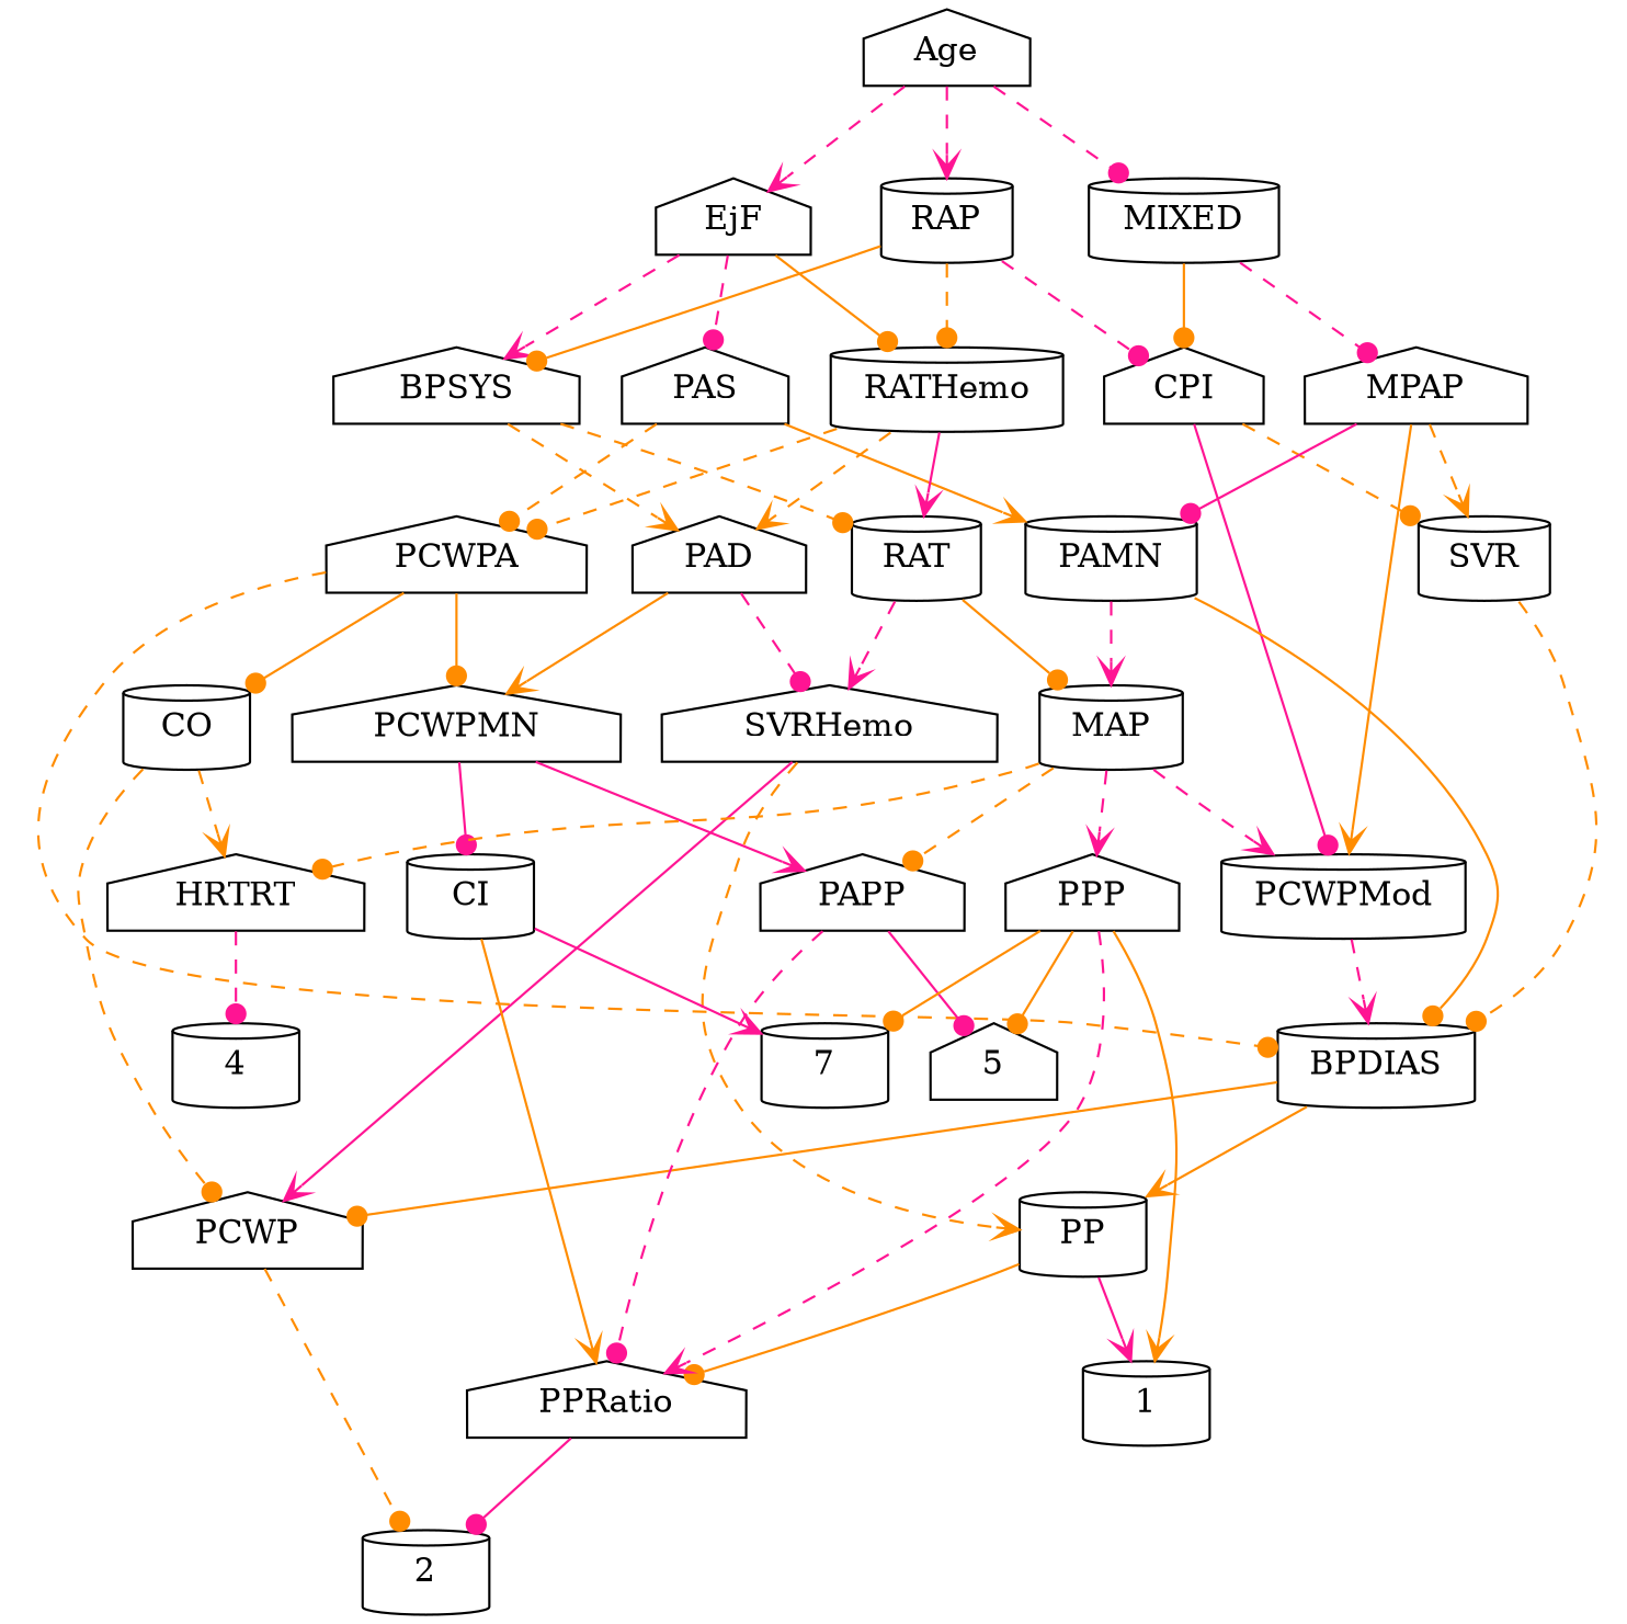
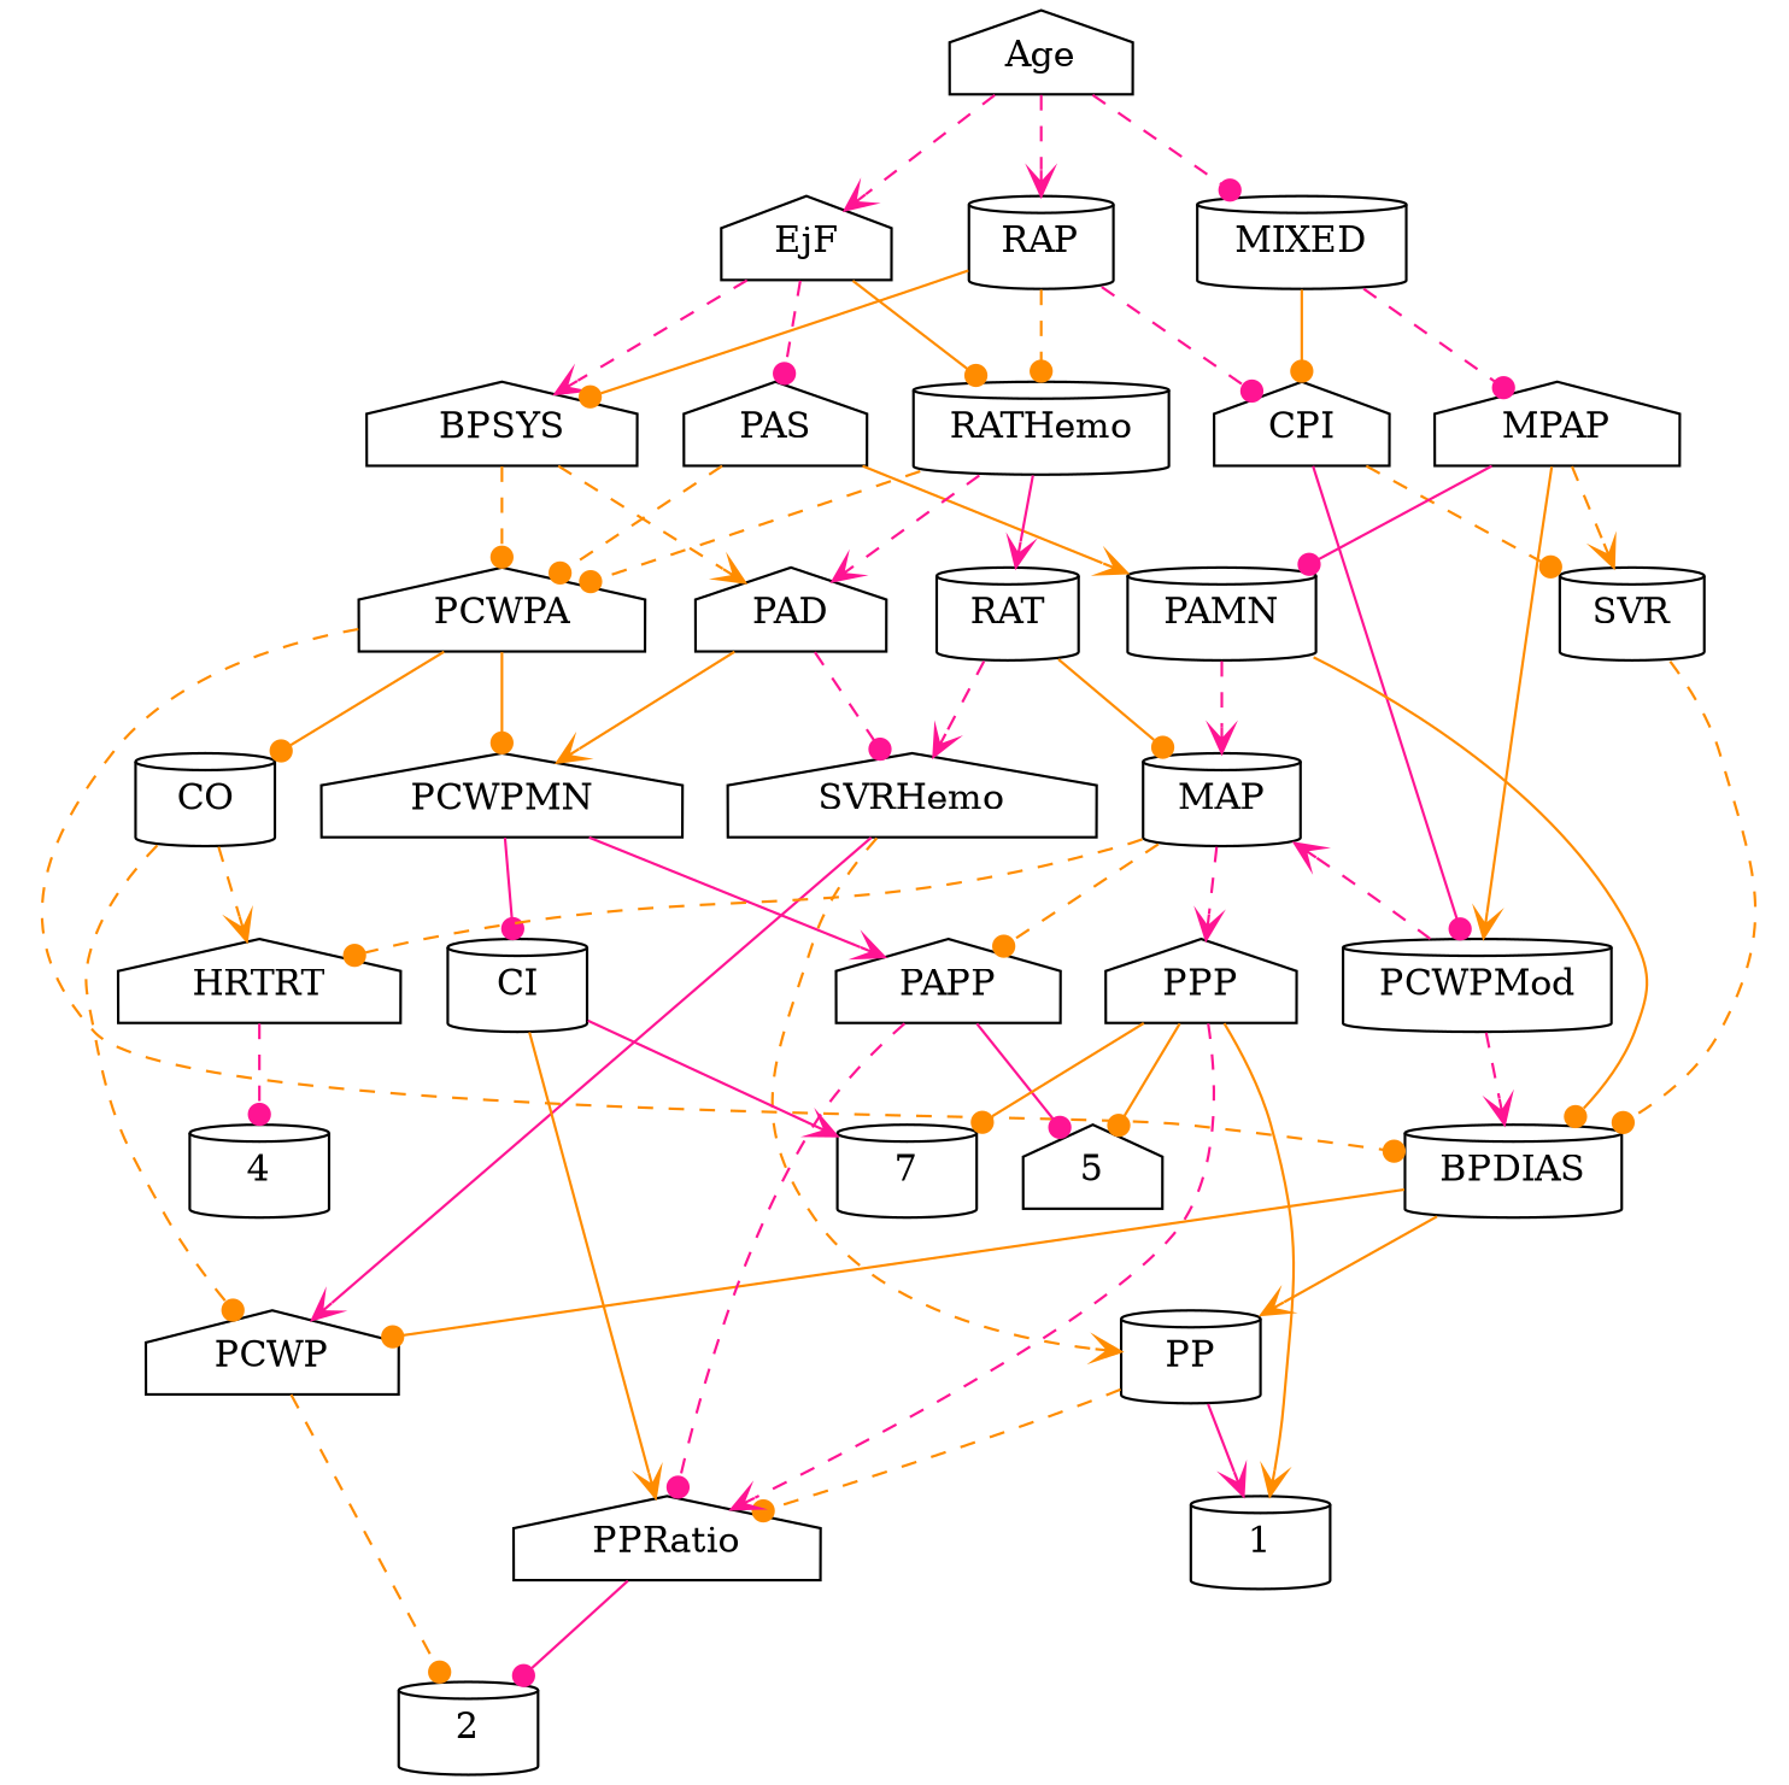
  strict digraph {
    node [shape=cylinder]
    edge [arrowhead=dot color=darkorange style=dashed]
    1 [height=0.5 width=0.75]
    2 [height=0.5 width=0.75]
    n3 [height=0.5 label=7 width=0.75]
    4 [height=0.5 width=0.75]
    5 [height=0.5 shape=house width=0.75]
    Age [height=0.5 shape=house width=0.75]
    EjF [height=0.5 shape=house width=0.75]
    RAP [height=0.5 width=0.77632]
    MIXED [height=0.5 width=1.1193]
    BPSYS [height=0.5 shape=house width=1.0471]
    PAS [height=0.5 shape=house width=0.75]
    RATHemo [height=0.5 width=1.3721]
    CPI [height=0.5 shape=house width=0.75]
    MPAP [height=0.5 shape=house width=0.97491]
    PAD [height=0.5 shape=house width=0.79437]
    RAT [height=0.5 width=0.75827]
    PAMN [height=0.5 width=1.011]
    PCWPA [height=0.5 shape=house width=1.1555]
    SVR [height=0.5 width=0.77632]
    PCWPMod [height=0.5 width=1.4443]
    PCWPMN [height=0.5 shape=house width=1.3902]
    SVRHemo [height=0.5 shape=house width=1.3902]
    MAP [height=0.5 width=0.84854]
    BPDIAS [height=0.5 width=1.1735]
    CO [height=0.5 width=0.75]
    PCWP [height=0.5 shape=house width=0.97491]
    PP [height=0.5 width=0.75]
    PAPP [height=0.5 shape=house width=0.88464]
    HRTRT [height=0.5 shape=house width=1.1013]
    PPP [height=0.5 shape=house width=0.75]
    CI [height=0.5 width=0.75]
    PPRatio [height=0.5 shape=house width=1.1013]
    Age -> EjF [arrowhead=vee color=deeppink]
    Age -> RAP [arrowhead=vee color=deeppink]
    Age -> MIXED [color=deeppink]
    EjF -> BPSYS [arrowhead=vee color=deeppink]
    EjF -> PAS [color=deeppink]
    EjF -> RATHemo [style=solid]
    RAP -> BPSYS [style=solid]
    RAP -> RATHemo
    RAP -> CPI [color=deeppink]
    MIXED -> CPI [style=solid]
    MIXED -> MPAP [color=deeppink]
    BPSYS -> PAD [arrowhead=vee]
-   BPSYS -> RAT
+   BPSYS -> PCWPA
    PAS -> PAMN [arrowhead=vee style=solid]
    PAS -> PCWPA
-   RATHemo -> PAD [arrowhead=vee]
+   RATHemo -> PAD [arrowhead=vee color=deeppink]
    RATHemo -> RAT [arrowhead=vee color=deeppink style=solid]
    RATHemo -> PCWPA
    CPI -> SVR
    CPI -> PCWPMod [color=deeppink style=solid]
    MPAP -> PAMN [color=deeppink style=solid]
    MPAP -> SVR [arrowhead=vee]
    MPAP -> PCWPMod [arrowhead=vee style=solid]
    PAD -> PCWPMN [arrowhead=vee style=solid]
    PAD -> SVRHemo [color=deeppink]
    RAT -> SVRHemo [arrowhead=vee color=deeppink]
    RAT -> MAP [style=solid]
    PAMN -> MAP [arrowhead=vee color=deeppink]
    PAMN -> BPDIAS [style=solid]
    PCWPA -> PCWPMN [style=solid]
    PCWPA -> BPDIAS
    PCWPA -> CO [style=solid]
    SVR -> BPDIAS
-   MAP -> PCWPMod [arrowhead=vee color=deeppink]
+   PCWPMod -> MAP [arrowhead=vee color=deeppink]
    PCWPMod -> BPDIAS [arrowhead=vee color=deeppink]
    PCWPMN -> PAPP [arrowhead=vee color=deeppink style=solid]
    PCWPMN -> CI [color=deeppink style=solid]
    SVRHemo -> PCWP [arrowhead=vee color=deeppink style=solid]
    SVRHemo -> PP [arrowhead=vee]
    MAP -> PAPP
    MAP -> HRTRT
    MAP -> PPP [arrowhead=vee color=deeppink]
    BPDIAS -> PCWP [style=solid]
    BPDIAS -> PP [arrowhead=vee style=solid]
    CO -> PCWP
    CO -> HRTRT [arrowhead=vee]
    PCWP -> 2
    PP -> 1 [arrowhead=vee color=deeppink style=solid]
-   PP -> PPRatio [style=solid]
+   PP -> PPRatio
    PAPP -> 5 [color=deeppink style=solid]
    PAPP -> PPRatio [color=deeppink]
    HRTRT -> 4 [color=deeppink]
    PPP -> 1 [arrowhead=vee style=solid]
    PPP -> n3 [style=solid]
    PPP -> 5 [style=solid]
    PPP -> PPRatio [arrowhead=vee color=deeppink]
    CI -> n3 [arrowhead=vee color=deeppink style=solid]
    CI -> PPRatio [arrowhead=vee style=solid]
    PPRatio -> 2 [color=deeppink style=solid]
  }
